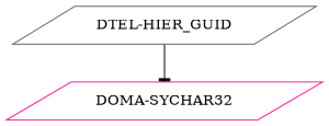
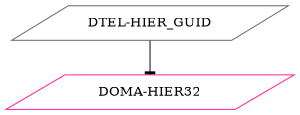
  digraph {
    node [shape=parallelogram style=filled fillcolor=white]
    "DTEL-HIER_GUID" [color=gray40]
-   "DOMA-SYCHAR32" [color=deeppink]
+   "DOMA-SYCHAR32" [color=deeppink label="DOMA-HIER32"]
    "DTEL-HIER_GUID" -> "DOMA-SYCHAR32" [color=black arrowhead=tee]
  }
